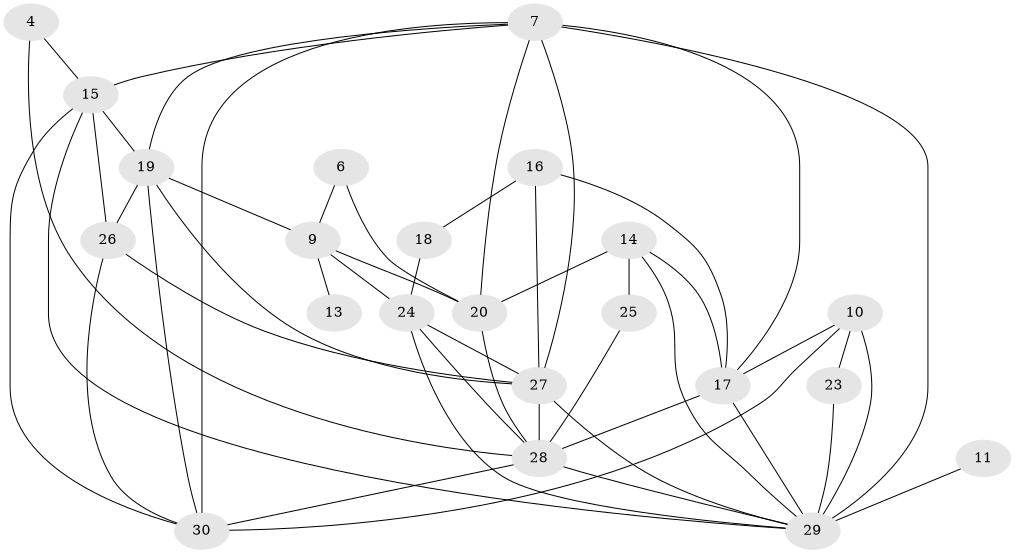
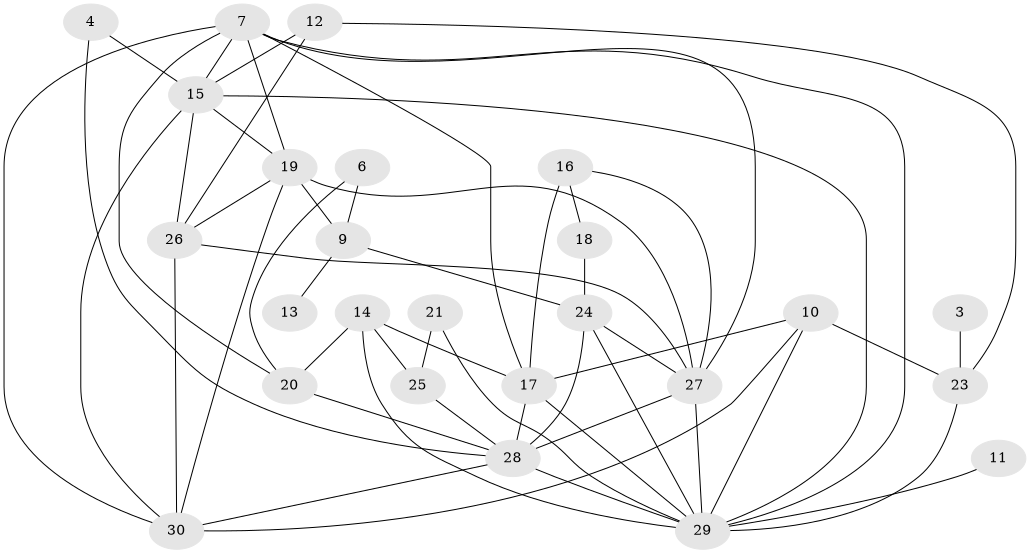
  graph {
    node [color=gray90 style=filled]
    edge [weight=1.0]
+   3
    23
    29
    4
    15
    28
    9
    20
    13
    24
    19
    30
    26
    6
    7
    17
    27
    10
    11
+   12
    14
    25
    16
    18
+   21
+   3 -- 23
    23 -- 29
    4 -- 15
    4 -- 28
    15 -- 29
    15 -- 19
    15 -- 30
    15 -- 26 [weight=2.0]
    28 -- 29 [weight=4.0]
    28 -- 30
-   9 -- 20
    9 -- 13
    9 -- 24
    20 -- 28
    24 -- 29 [weight=2.0]
    24 -- 28 [weight=3.0]
    24 -- 27
    19 -- 9
    19 -- 30
    19 -- 26
    19 -- 27
    26 -- 30
    26 -- 27
    6 -- 9
    6 -- 20
    7 -- 29 [weight=2.0]
    7 -- 15
    7 -- 20 [weight=3.0]
    7 -- 19
    7 -- 30 [weight=2.0]
    7 -- 17 [weight=3.0]
    7 -- 27 [weight=2.0]
    17 -- 29 [weight=2.0]
    17 -- 28
    27 -- 29
    27 -- 28
    10 -- 23 [weight=2.0]
    10 -- 29 [weight=2.0]
    10 -- 30 [weight=2.0]
    10 -- 17 [weight=2.0]
    11 -- 29 [weight=3.0]
+   12 -- 23
+   12 -- 15 [weight=2.0]
+   12 -- 26
    14 -- 29
    14 -- 20
    14 -- 17
    14 -- 25 [weight=2.0]
    25 -- 28
    16 -- 17 [weight=2.0]
    16 -- 27
    16 -- 18
    18 -- 24 [weight=2.0]
+   21 -- 29
+   21 -- 25
  }
